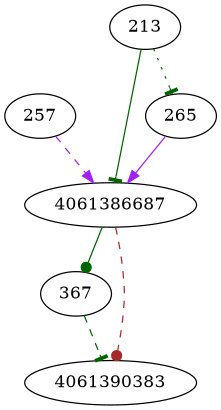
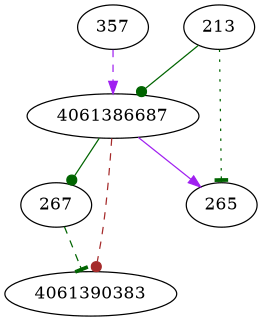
  strict digraph {
    edge [arrowhead=tee color=darkgreen style=dashed]
-   257
+   257 [label=357]
    4061386687
-   267 [label=367]
+   267
    4061390383
    n5 [label=213]
    265
    257 -> 4061386687 [arrowhead=normal color=purple]
    4061386687 -> 267 [arrowhead=dot style=solid]
    4061386687 -> 4061390383 [arrowhead=dot color=brown]
    267 -> 4061390383
-   n5 -> 4061386687 [style=solid]
+   n5 -> 4061386687 [arrowhead=dot style=solid]
    n5 -> 265 [style=dotted]
-   265 -> 4061386687 [arrowhead=normal color=purple style=solid]
+   4061386687 -> 265 [arrowhead=normal color=purple style=solid]
  }
